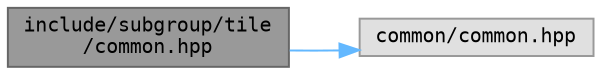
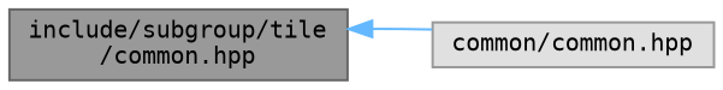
  digraph {
    rankdir=LR
    fontname="DejaVu Sans Mono"
    node [fontname="DejaVu Sans Mono" fontsize=10 shape=box style=filled]
    n1 [color=gray40 fillcolor=grey60 fontcolor=black height=0.2 label="include/subgroup/tile\l/common.hpp" width=0.4]
    n2 [color=grey60 fillcolor="#E0E0E0" height=0.2 label="common/common.hpp" width=0.4]
-   n1 -> n2 [color=steelblue1 fontname="DejaVu Sans Mono" fontsize=10 labelfontname=Helvetica labelfontsize=10 style=solid]
+   n2 -> n1 [color=steelblue1 fontname="DejaVu Sans Mono" fontsize=10 labelfontname=Helvetica labelfontsize=10 style=solid]
  }
